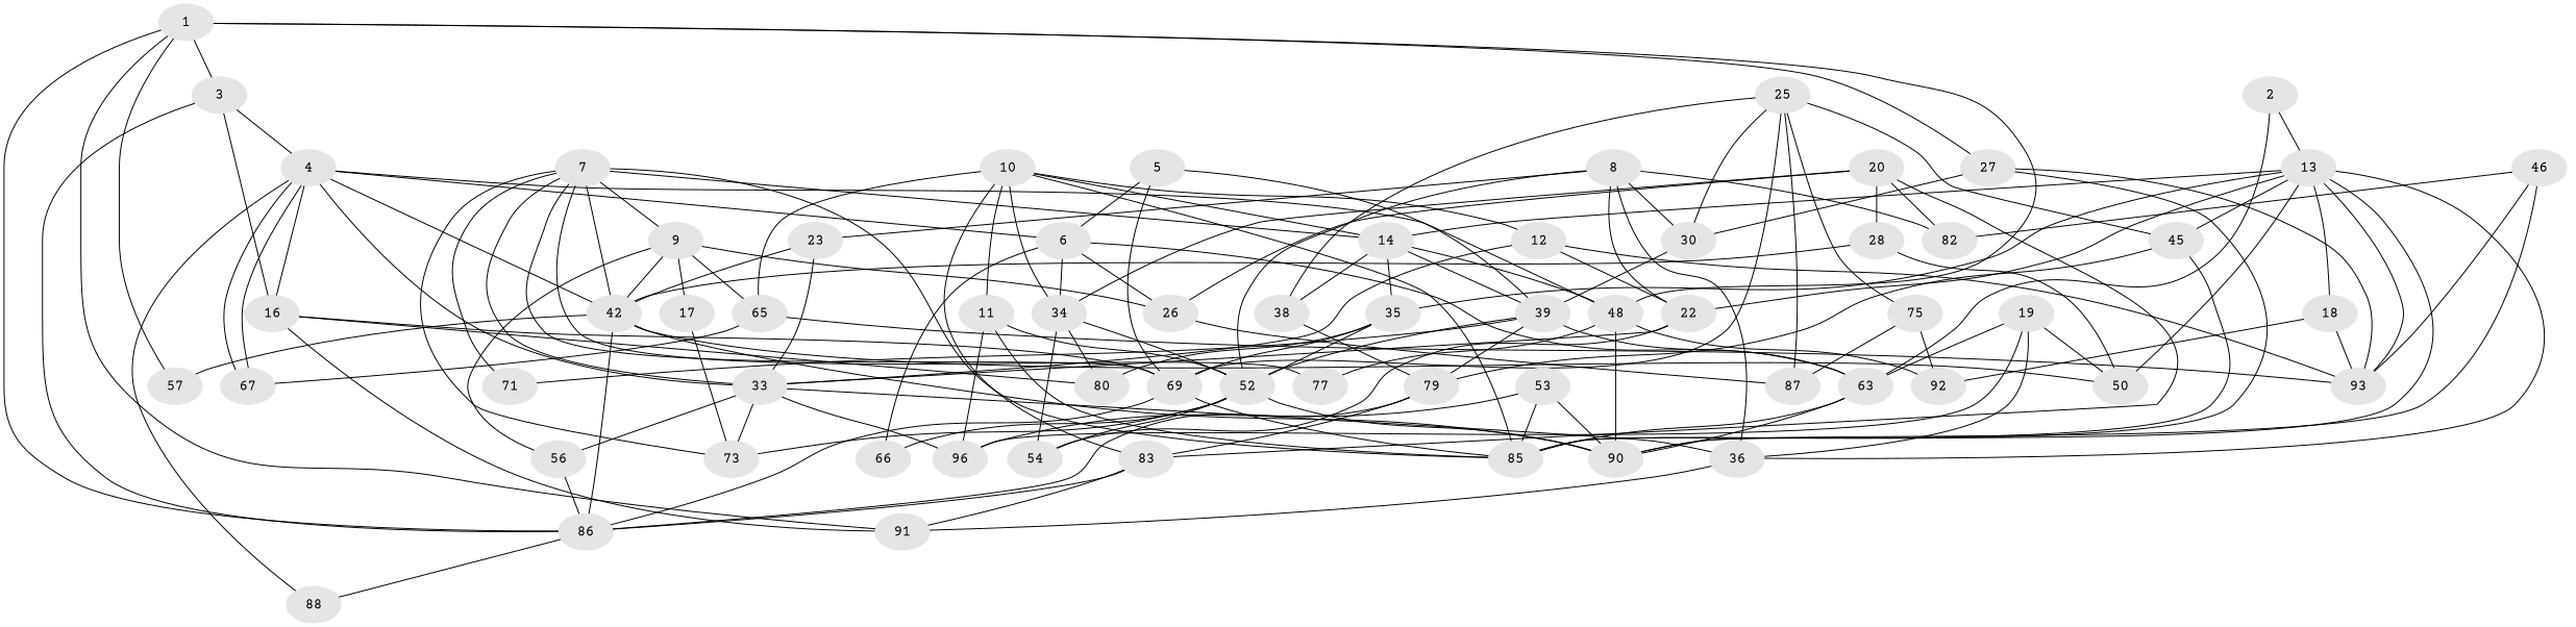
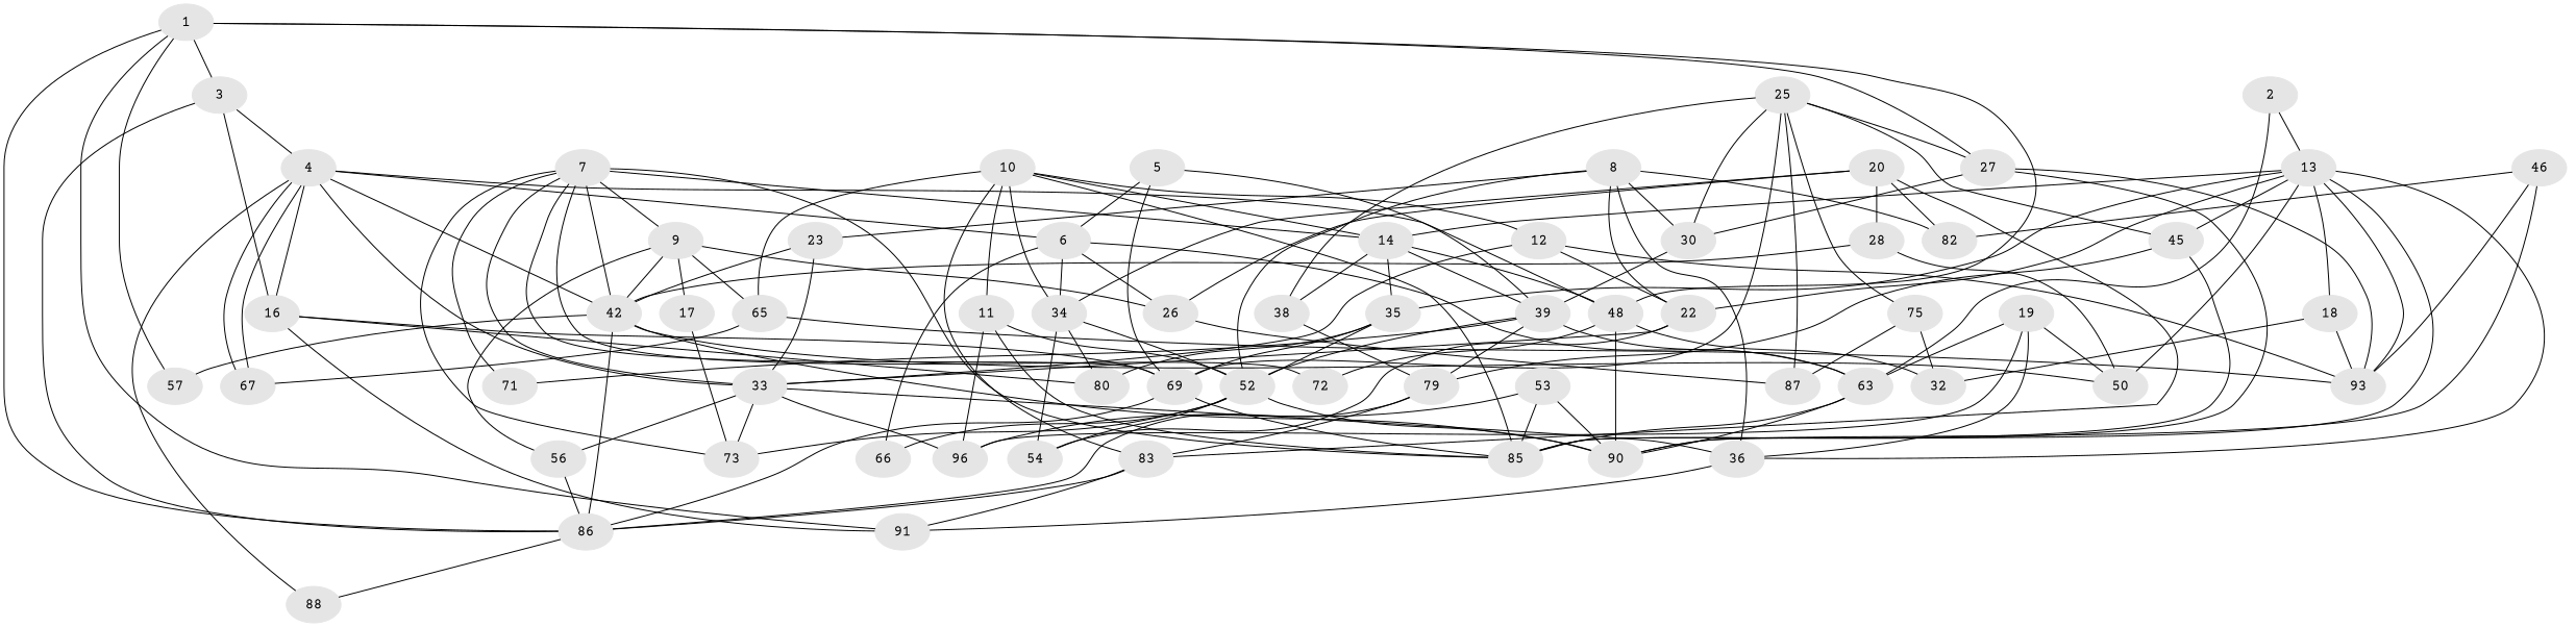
  graph {
    fontname="Courier Prime"
    node [color=gray90 fontname="Courier Prime" style=filled]
    edge [fontname="Courier Prime"]
    1 [super="+31"]
    3 [super="+62"]
    27
    48 [super="+59"]
    57
    86 [super="+99"]
    91
    4 [super="+97"]
    16 [super="+70"]
    85 [super="+94"]
    30 [super="+49"]
    93
-   72 [label=77]
+   72
    90 [super="+98"]
-   92
+   92 [label=32]
    88
    13 [super="+89"]
    14 [super="+40"]
    22 [super="+76"]
    36 [super="+60"]
    18
    35 [super="+81"]
    45
    50 [super="+58"]
    2
    63 [super="+95"]
    6 [super="+32"]
    33 [super="+68"]
    42 [super="+55"]
    67
    69 [super="+84"]
    80
    26 [super="+51"]
    34 [super="+43"]
    66
    73 [super="+77"]
    56
    96
    5
    39 [super="+64"]
    71
    52 [super="+61"]
    79
    87
    54
    7 [super="+24"]
    9 [super="+47"]
    17
    65 [super="+78"]
    38
    8 [super="+15"]
    23
    82
    10 [super="+21"]
    11
    12
    83
    19
    20 [super="+44"]
    28
    25 [super="+29"]
    75
    46 [super="+74"]
    53
    1 -- 3
    1 -- 27
    1 -- 48
    1 -- 57
    1 -- 86
    1 -- 91
    3 -- 86
    3 -- 4
    3 -- 16
    27 -- 85
    27 -- 30
    27 -- 93
    48 -- 72
    48 -- 90
    48 -- 92
    86 -- 88
    4 -- 48
    4 -- 16
    4 -- 88
    4 -- 6
    4 -- 33
    4 -- 42
    4 -- 67
    4 -- 67
    16 -- 91
    16 -- 69
    16 -- 80
    30 -- 39
    13 -- 93
    13 -- 90
    13 -- 14
    13 -- 22
    13 -- 36
    13 -- 18
    13 -- 35
    13 -- 45
    13 -- 50 [weight=2]
    14 -- 48
    14 -- 35
    14 -- 39
    14 -- 38
    22 -- 33
    22 -- 54
    36 -- 91
    18 -- 93
    18 -- 92
    35 -- 69
    35 -- 80
    35 -- 52
    45 -- 85
    45 -- 79
    2 -- 13
    2 -- 63
    63 -- 85
    63 -- 90
    6 -- 63
    6 -- 26
    6 -- 34
    6 -- 66
    33 -- 36
    33 -- 73
    33 -- 56
    33 -- 96
    42 -- 57
    42 -- 86
    42 -- 90
    42 -- 50
    69 -- 86
    69 -- 85
    26 -- 87
    34 -- 80
    34 -- 52
    34 -- 54
    56 -- 86
    5 -- 6
    5 -- 69
    5 -- 39
    39 -- 63
    39 -- 71
    39 -- 52
    39 -- 79
    52 -- 90
    52 -- 66
    52 -- 73
    52 -- 54
    79 -- 86
    79 -- 83
    7 -- 85
    7 -- 72
    7 -- 14 [weight=2]
    7 -- 33
    7 -- 42
    7 -- 69
    7 -- 73
    7 -- 71
    7 -- 9
    9 -- 42
    9 -- 26
    9 -- 56
    9 -- 17
    9 -- 65
    17 -- 73
    65 -- 93
    65 -- 67
    38 -- 79
    8 -- 30
    8 -- 22
    8 -- 36
    8 -- 52
    8 -- 23
    8 -- 82
    23 -- 33
    23 -- 42
    10 -- 85
    10 -- 14
    10 -- 34
    10 -- 65
    10 -- 11
    10 -- 12
    10 -- 83
    11 -- 85
    11 -- 96
    11 -- 52
    12 -- 93
    12 -- 22
    12 -- 33
    83 -- 86
    83 -- 91
    19 -- 36
    19 -- 50
    19 -- 63
    19 -- 96
    20 -- 26
    20 -- 34
    20 -- 82
    20 -- 83
    20 -- 28
    28 -- 50
    28 -- 42
+   25 -- 27
    25 -- 30
    25 -- 45
    25 -- 69
    25 -- 87
    25 -- 38
    25 -- 75
    75 -- 92
    75 -- 87
    46 -- 93
    46 -- 90
    46 -- 82
    53 -- 85
    53 -- 90
    53 -- 96
  }
